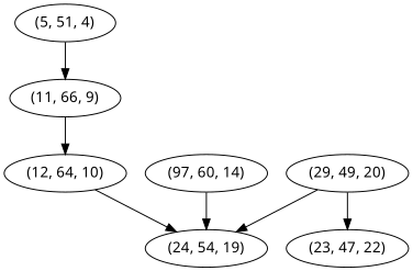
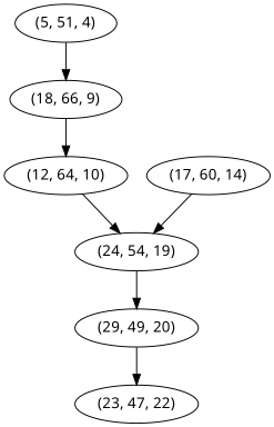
  digraph {
    fontname="Noto Sans"
    node [fontname="Noto Sans"]
    edge [fontname="Noto Sans"]
    n1 [label="(5, 51, 4)"]
-   "(11, 66, 9)"
+   "(11, 66, 9)" [label="(18, 66, 9)"]
    "(12, 64, 10)"
    "(24, 54, 19)"
-   "(17, 60, 14)" [label="(97, 60, 14)"]
+   "(17, 60, 14)"
    "(29, 49, 20)"
    n7 [label="(23, 47, 22)"]
    n1 -> "(11, 66, 9)"
    "(11, 66, 9)" -> "(12, 64, 10)"
    "(12, 64, 10)" -> "(24, 54, 19)"
-   "(29, 49, 20)" -> "(24, 54, 19)"
+   "(24, 54, 19)" -> "(29, 49, 20)"
    "(17, 60, 14)" -> "(24, 54, 19)"
    "(29, 49, 20)" -> n7
  }
